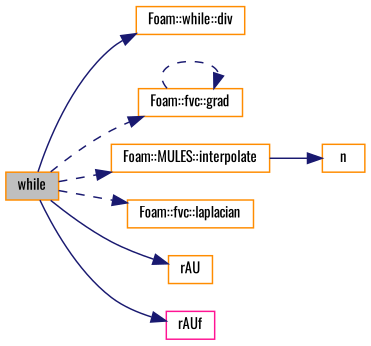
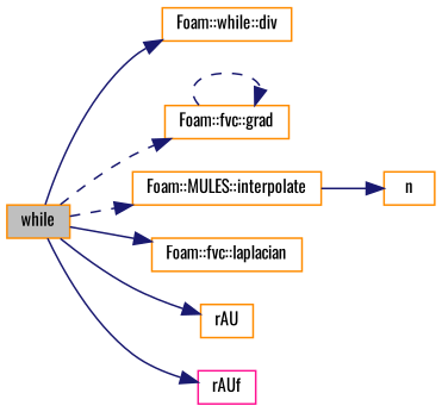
  digraph {
    fontname=Oswald
    rankdir=LR
    node [color=darkorange fontname=Oswald fontsize=10 shape=record]
    edge [color=midnightblue fontname=Oswald fontsize=10 labelfontname=Helvetica labelfontsize=10 style=solid]
    n1 [fillcolor=grey75 fontcolor=black height=0.2 label=while style=filled width=0.4]
    n2 [height=0.2 label="Foam::while::div" width=0.4]
    n3 [height=0.2 label="Foam::fvc::grad" width=0.4]
    n4 [height=0.2 label="Foam::MULES::interpolate" width=0.4]
    n5 [height=0.2 label="Foam::fvc::laplacian" width=0.4]
    n6 [height=0.2 label=rAU width=0.4]
    n7 [color=deeppink height=0.2 label=rAUf width=0.4]
    n8 [height=0.2 label=n width=0.4]
    n1 -> n2
    n1 -> n3 [style=dashed]
    n1 -> n4 [style=dashed]
-   n1 -> n5 [style=dashed]
+   n1 -> n5
    n1 -> n6
    n1 -> n7
    n3 -> n3 [style=dashed]
    n4 -> n8
  }
